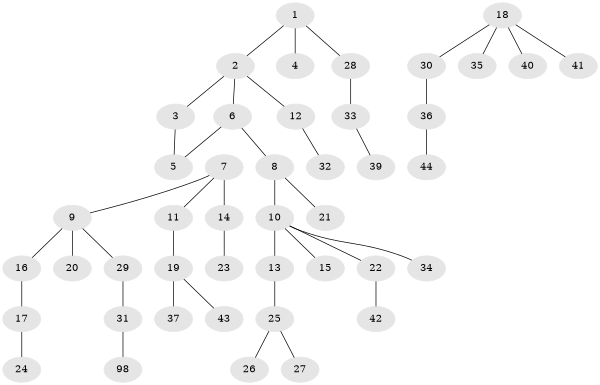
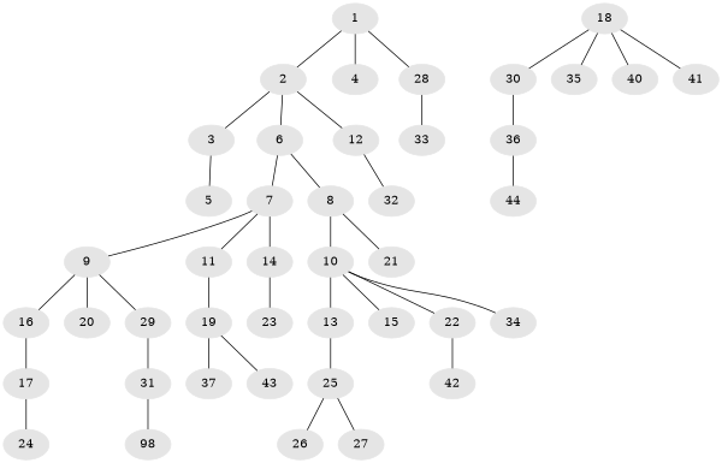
  graph {
    node [color=gray90 style=filled]
    edge [weight=1.0]
    1
    2
    4
    28
    3
    6
    12
    18
    30
    35
    40
    41
    33
    5
    7
    8
    32
    9
    11
    14
    10
    21
    16
    20
    29
    19
    23
    13
    15
    22
    34
    17
    31
    25
    42
    37
    43
    26
    27
    24
    36
-   39
    n43 [label=98]
    44
    1 -- 2
    1 -- 4 [weight=2.0]
    1 -- 28
    2 -- 3
    2 -- 6
    2 -- 12
    28 -- 33 [weight=3.0]
    3 -- 5
-   6 -- 5
+   6 -- 7
    6 -- 8
    12 -- 32
    18 -- 30
    18 -- 35
    18 -- 40
    18 -- 41
    30 -- 36
-   33 -- 39
    7 -- 9
    7 -- 11
    7 -- 14
    8 -- 10
    8 -- 21
    9 -- 16
    9 -- 20 [weight=2.0]
    9 -- 29
    11 -- 19
    14 -- 23
    10 -- 13 [weight=4.0]
    10 -- 15
    10 -- 22
    10 -- 34
    16 -- 17
    29 -- 31
    19 -- 37
    19 -- 43
    13 -- 25
    22 -- 42
    17 -- 24
    31 -- n43
    25 -- 26
    25 -- 27
    36 -- 44
  }
